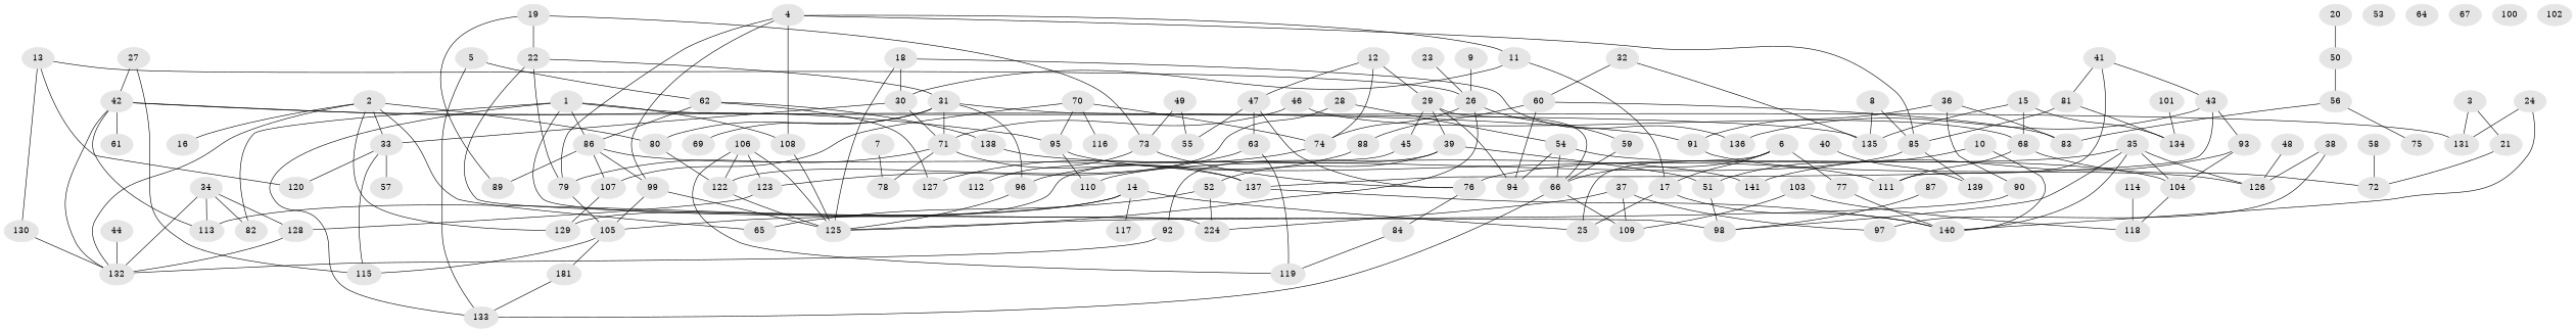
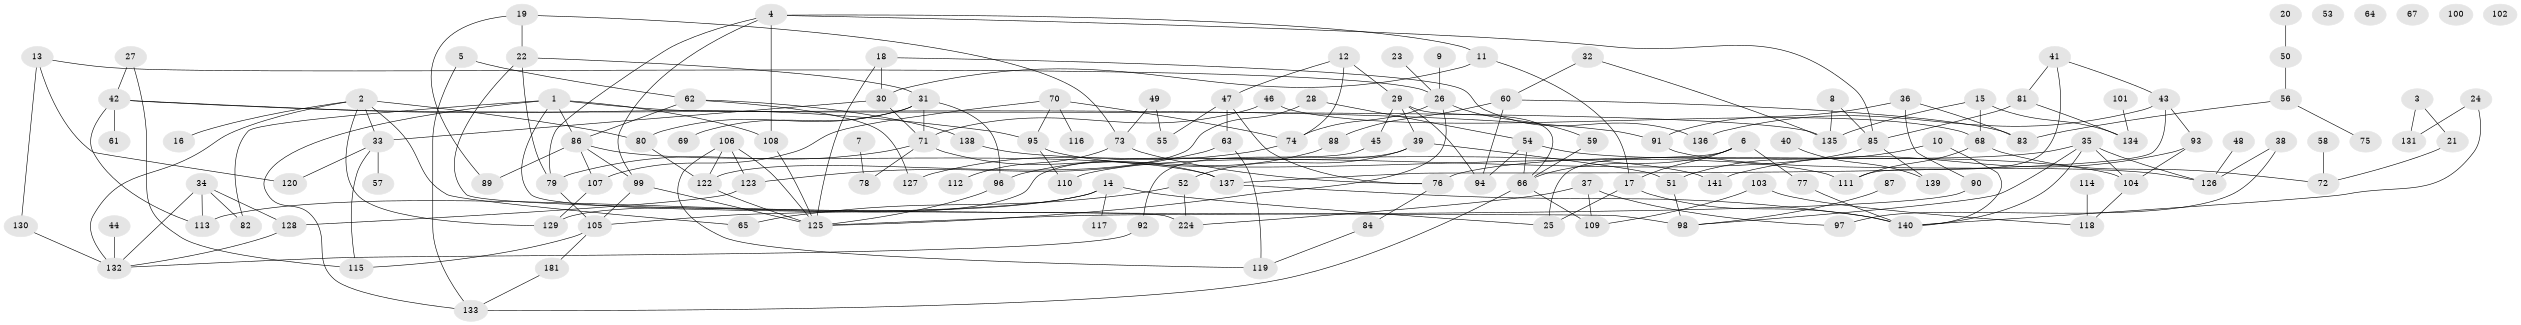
  graph {
    node [color=gray90 style=filled]
    1
    82
    86
    108
    n5 [label=224]
    133
    135
    99
    89
    137
    107
    125
    2
    16
    33
    65
    80
    129
    132
    120
    115
    57
    122
    3
    21
    131
    72
    4
    11
    79
    85
    17
    30
    105
    139
    110
    5
    62
    127
    138
    6
    25
    66
    77
    140
    109
    7
    78
    8
    9
    26
    74
    59
    10
    51
    98
    71
    12
    29
    47
    39
    45
    94
    76
    55
    63
    13
    130
    14
    113
    117
    20
    50
    n74 [label=181]
    15
    68
    134
    111
    18
    136
    19
    22
    73
    31
    112
    56
    69
    96
    23
    24
    27
    42
    91
    61
    95
    28
    54
    104
    52
    92
    32
    60
    83
    88
    34
    128
    35
    126
    84
    118
    36
    90
    37
    97
    38
    40
    41
    43
    81
    93
    141
    44
    46
    119
    123
    48
    49
    75
    53
    58
    64
    67
    70
    116
    87
    100
    101
    102
    103
    106
    114
    1 -- 82
    1 -- 86
    1 -- 108
    1 -- n5
    1 -- 133
    1 -- 135
    86 -- 99
    86 -- 89
    86 -- 137
    86 -- 107
    108 -- 125
    99 -- 125
    99 -- 105
    137 -- 140
    107 -- 129
    2 -- 16
    2 -- 33
    2 -- 65
    2 -- 80
    2 -- 129
    2 -- 132
    33 -- 120
    33 -- 115
    33 -- 57
    80 -- 122
    122 -- 125
    3 -- 21
    3 -- 131
    21 -- 72
    4 -- 108
    4 -- 99
    4 -- 11
    4 -- 79
    4 -- 85
    11 -- 17
    11 -- 30
    79 -- 105
    85 -- 139
    85 -- 110
    17 -- 25
    17 -- 140
    30 -- 33
    30 -- 71
    105 -- 115
    105 -- n74
    5 -- 133
    5 -- 62
    62 -- 86
    62 -- 127
    62 -- 138
    138 -- 141
    6 -- 17
    6 -- 25
    6 -- 66
    6 -- 77
    66 -- 133
    66 -- 109
    77 -- 140
    7 -- 78
    8 -- 135
    8 -- 85
    9 -- 26
    26 -- 125
    26 -- 74
    26 -- 59
    74 -- 127
    59 -- 66
    10 -- 140
    10 -- 51
    51 -- 98
    71 -- 137
    71 -- 79
    71 -- 78
    12 -- 74
    12 -- 29
    12 -- 47
    29 -- 66
    29 -- 39
    29 -- 45
    29 -- 94
    47 -- 76
    47 -- 55
    47 -- 63
    39 -- 129
    39 -- 51
    39 -- 52
    45 -- 92
    76 -- 84
    63 -- 119
    63 -- 123
    13 -- 120
    13 -- 26
    13 -- 130
    130 -- 132
    14 -- 105
    14 -- 25
    14 -- 113
    14 -- 117
    20 -- 50
    50 -- 56
    n74 -- 133
    15 -- 135
    15 -- 68
    15 -- 134
    68 -- 72
    68 -- 111
    18 -- 125
    18 -- 30
    18 -- 136
    19 -- 89
    19 -- 22
    19 -- 73
    22 -- 79
    22 -- 98
    22 -- 31
    73 -- 76
    73 -- 112
    31 -- 80
-   31 -- 131
    31 -- 71
    31 -- 69
    31 -- 96
    56 -- 83
    56 -- 75
    96 -- 125
    23 -- 26
    24 -- 131
    24 -- 140
    27 -- 115
    27 -- 42
-   42 -- 132
    42 -- 113
    42 -- 91
    42 -- 61
    42 -- 95
    91 -- 126
    95 -- 110
    95 -- 111
    28 -- 122
    28 -- 54
    54 -- 66
    54 -- 94
    54 -- 104
    104 -- 118
    52 -- n5
    52 -- 65
    92 -- 132
    32 -- 135
    32 -- 60
    60 -- 94
    60 -- 83
    60 -- 88
    88 -- 96
    34 -- 82
    34 -- 132
    34 -- 113
    34 -- 128
    128 -- 132
    35 -- 140
    35 -- 98
    35 -- 76
    35 -- 104
    35 -- 126
    84 -- 119
    36 -- 91
    36 -- 83
    36 -- 90
    90 -- 125
    37 -- n5
    37 -- 109
    37 -- 97
    38 -- 126
    38 -- 97
    40 -- 139
    41 -- 111
    41 -- 43
    41 -- 81
    43 -- 137
    43 -- 136
    43 -- 93
    81 -- 85
    81 -- 134
    93 -- 104
    93 -- 141
    44 -- 132
    46 -- 71
    46 -- 68
    123 -- 128
    48 -- 126
    49 -- 55
    49 -- 73
    58 -- 72
    70 -- 107
    70 -- 74
    70 -- 95
    70 -- 116
    87 -- 98
    101 -- 134
    103 -- 109
    103 -- 118
    106 -- 125
    106 -- 122
    106 -- 119
    106 -- 123
    114 -- 118
  }
